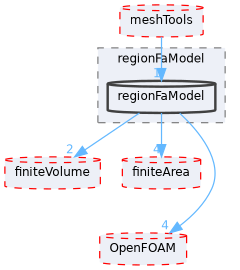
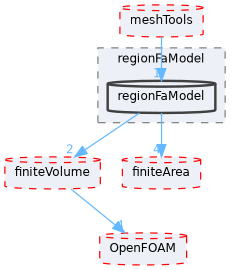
  digraph {
    compound=true
    node [color=red fillcolor="#edf0f7" fontname=Helvetica fontsize=10 shape=cylinder style="filled,dashed"]
    edge [color=steelblue1 fontcolor=steelblue1 fontname=Helvetica fontsize=10 headlabel=4 labeldistance=1.5 labelfontname=Helvetica labelfontsize=10]
    n1 [color=grey25 height=0.2 label=regionFaModel style="filled,bold" width=0.4]
    n2 [height=0.2 label=finiteVolume width=0.4]
    n3 [height=0.2 label=finiteArea width=0.4]
    n4 [height=0.2 label=OpenFOAM width=0.4]
    n5 [height=0.2 label=meshTools width=0.4]
    subgraph cluster_1 {
      bgcolor="#edf0f7"
      fontname=Helvetica
      fontsize=10
      label=regionFaModel
      pencolor=grey50
      style="filled,dashed"
      n1
    }
    n1 -> n2 [headlabel=2]
    n1 -> n3
-   n1 -> n4
+   n2 -> n4
    n5 -> n1 [headlabel=1]
  }
